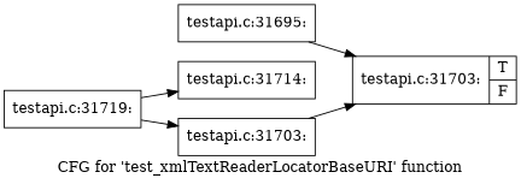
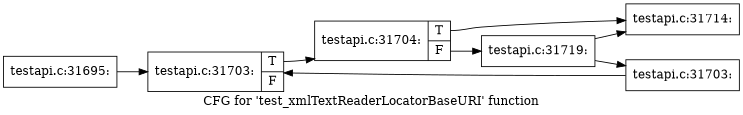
  digraph {
    label="CFG for 'test_xmlTextReaderLocatorBaseURI' function"
    rankdir=LR
    node [shape=record]
    n1 [label="{testapi.c:31695:}"]
    n2 [label="{testapi.c:31703:|{<s0>T|<s1>F}}"]
+   n3 [label="{testapi.c:31704:|{<s0>T|<s1>F}}"]
    n4 [label="{testapi.c:31714:}"]
    n5 [label="{testapi.c:31719:}"]
    n6 [label="{testapi.c:31703:}"]
    n1 -> n2
+   n2 -> n3 [tailport=s0]
+   n3 -> n4 [tailport=s0]
+   n3 -> n5 [tailport=s1]
    n5 -> n4
    n5 -> n6
    n6 -> n2
  }
